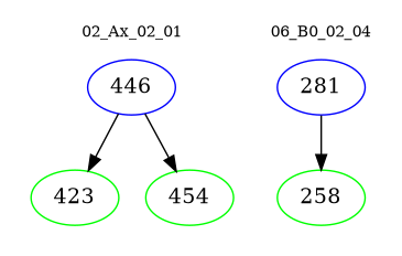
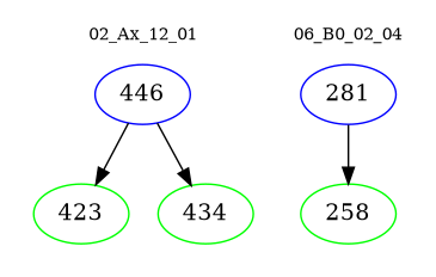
  digraph {
    node [color=green]
    edge [color=black]
    n1 [color=blue label=446]
    n2 [label=423]
-   n3 [label=454]
+   n3 [label=434]
    n4 [color=blue label=281]
    n5 [label=258]
    subgraph cluster_1 {
      color=white
      fontsize=10
-     label="02_Ax_02_01"
+     label="02_Ax_12_01"
      n1
      n2
      n3
    }
    subgraph cluster_2 {
      color=white
      fontsize=10
      label="06_B0_02_04"
      n4
      n5
    }
    n1 -> n2
    n1 -> n3
    n4 -> n5
  }
